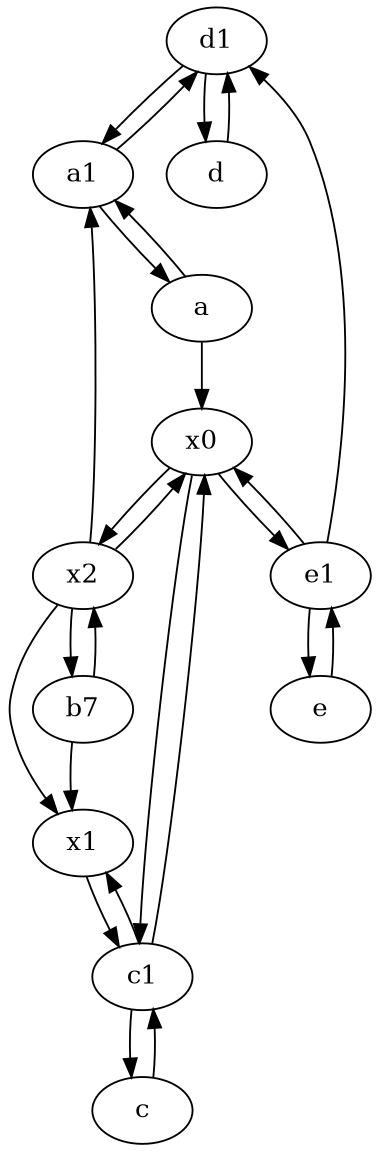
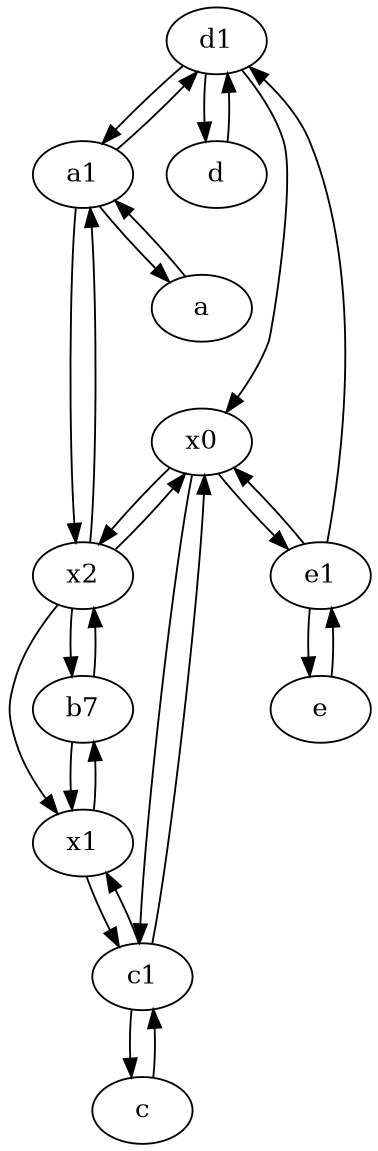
  digraph {
    d1
    a1
    d
    x0
    x2
    a
    c1
    e1
    x1
    c
    n11 [label=b7]
    e
    d1 -> a1
    d1 -> d
-   a -> x0
+   d1 -> x0
    a1 -> d1
+   a1 -> x2
    a1 -> a
    d -> d1
    x0 -> x2
    x0 -> c1
    x0 -> e1
    x2 -> a1
    x2 -> x0
    x2 -> x1
    x2 -> n11
    a -> a1
    c1 -> x0
    c1 -> x1
    c1 -> c
    e1 -> d1
    e1 -> x0
    e1 -> e
    x1 -> c1
+   x1 -> n11
    c -> c1
    n11 -> x2
    n11 -> x1
    e -> e1
  }
